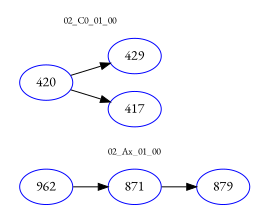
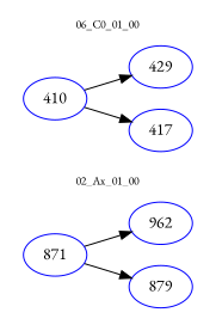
  digraph {
    fontname="EB Garamond"
    rankdir=LR
    node [color=blue fontname="EB Garamond"]
    edge [color=black fontname="EB Garamond"]
    n1 [label=879]
    n2 [label=871]
    n3 [label=962]
-   n4 [label=420]
+   n4 [label=410]
    n5 [label=417]
    n6 [label=429]
    subgraph cluster_1 {
      color=white
      fontsize=10
      label="02_Ax_01_00"
      n1
      n2
      n3
    }
    subgraph cluster_2 {
      color=white
      fontsize=10
-     label="02_C0_01_00"
+     label="06_C0_01_00"
      n4
      n5
      n6
    }
    n2 -> n1
-   n3 -> n2
+   n2 -> n3
    n4 -> n5
    n4 -> n6
  }
